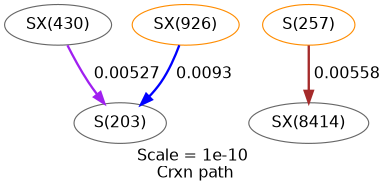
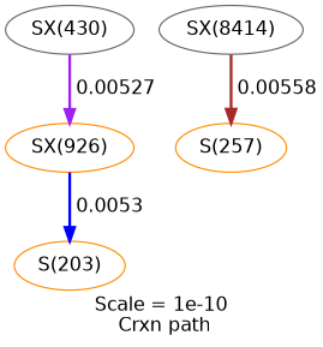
  digraph {
    fontname=Helvetica
    label="Scale = 1e-10\l Crxn path"
    node [color=darkorange fontname=Helvetica]
    edge [arrowsize=1.02 fontname=Helvetica style="setlinewidth(2.04)"]
    n1 [color=gray40 label="SX(430)"]
-   n2 [color=gray40 label="S(203)"]
+   n2 [label="S(203)"]
    n3 [label="SX(926)"]
    n4 [label="S(257)"]
    n5 [color=gray40 label="SX(8414)"]
-   n1 -> n2 [color=purple label=" 0.00527"]
-   n3 -> n2 [color=blue label=" 0.0093"]
-   n4 -> n5 [arrowsize=1.04 color=brown label=" 0.00558" style="setlinewidth(2.08)"]
+   n1 -> n3 [color=purple label=" 0.00527"]
+   n3 -> n2 [color=blue label=" 0.0053"]
+   n5 -> n4 [arrowsize=1.04 color=brown label=" 0.00558" style="setlinewidth(2.08)"]
  }
